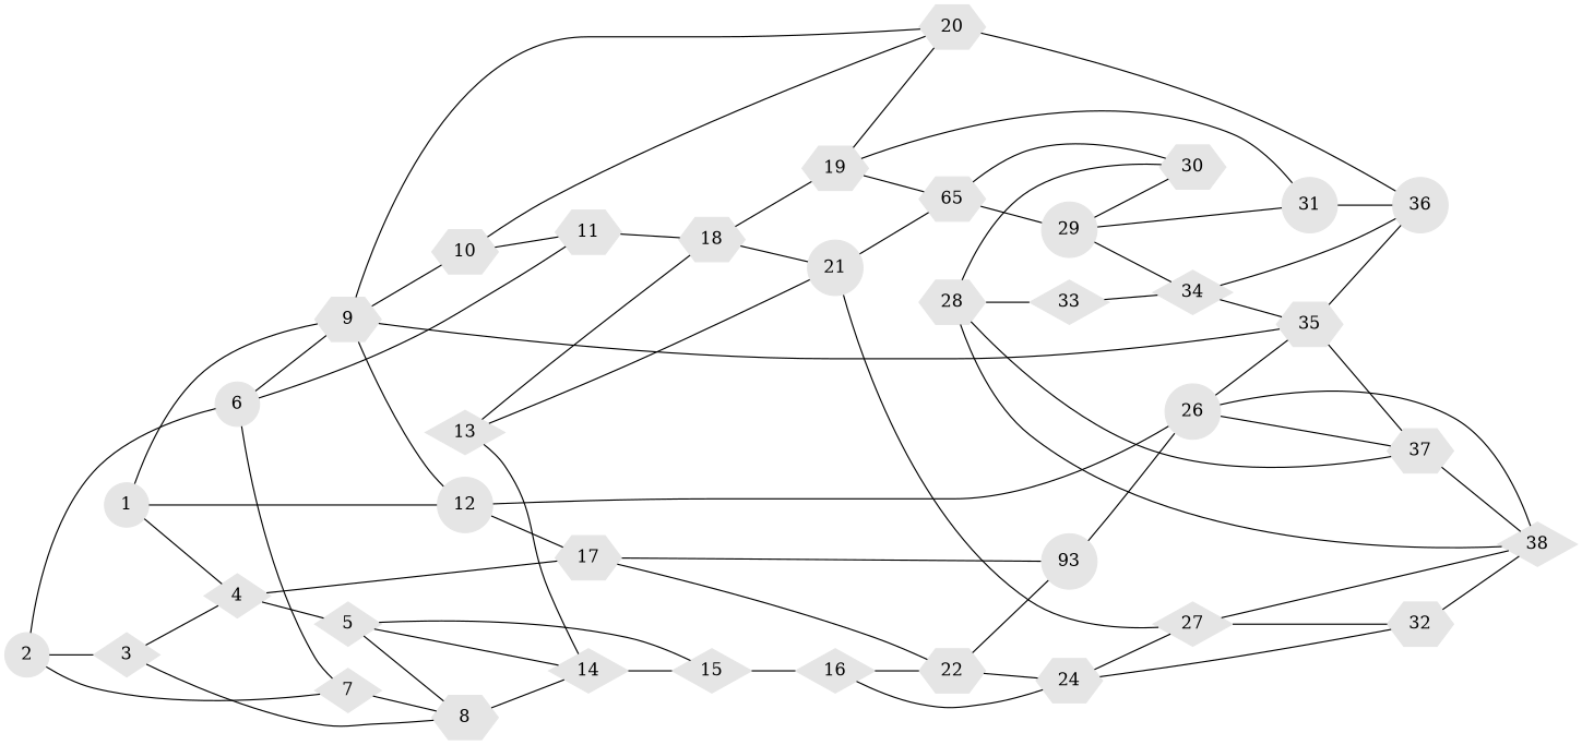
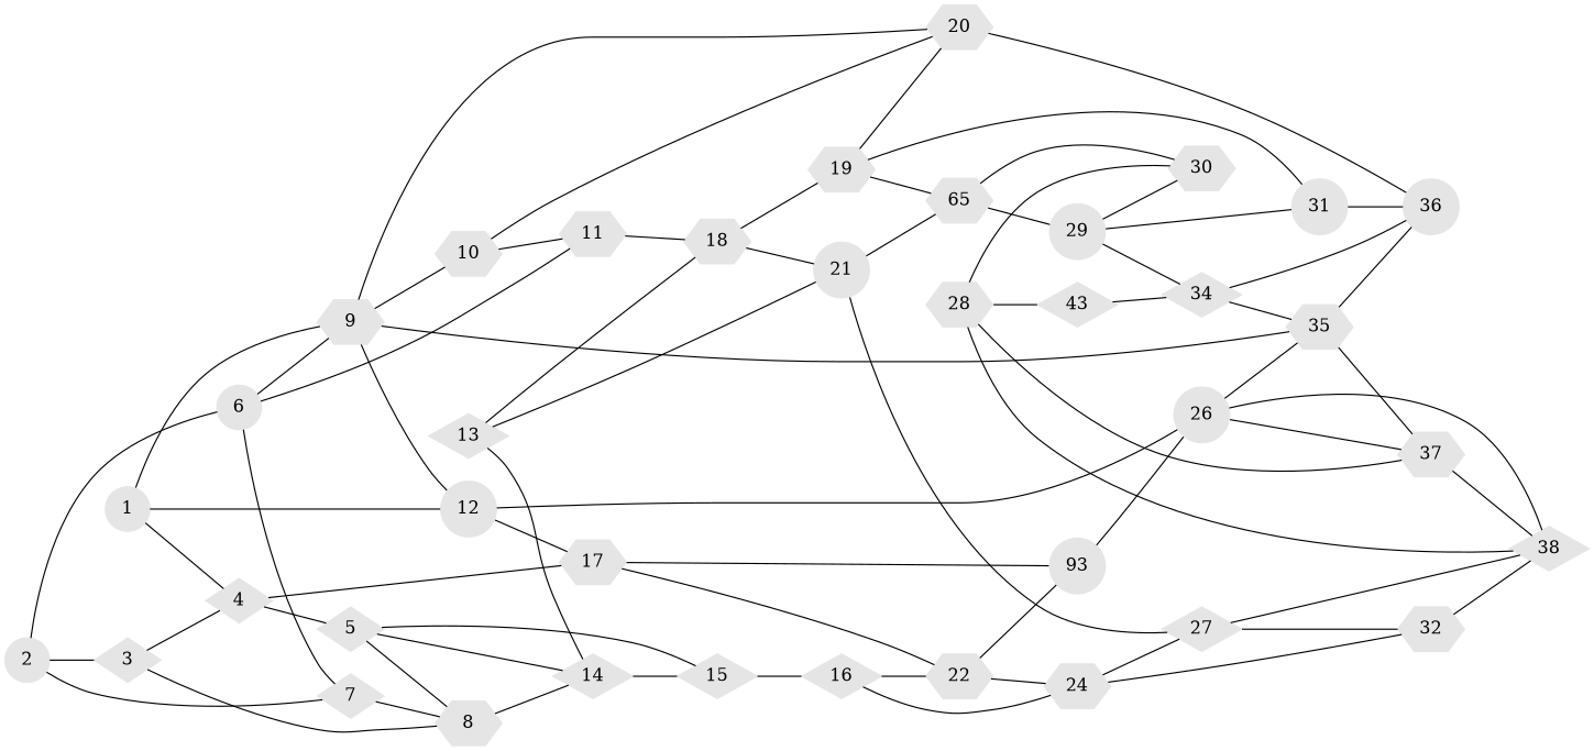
  graph {
    rankdir=LR
    node [color=gray90 shape=hexagon style=filled]
    edge [weight=1.0]
    1 [shape=circle]
    4 [shape=diamond]
    9
    12 [shape=circle]
    5 [shape=diamond]
    17
    10
    20
    35
    26 [shape=circle]
    2 [shape=circle]
    3 [shape=diamond]
    6 [shape=circle]
    7 [shape=diamond]
    8
    11
    14 [shape=diamond]
    15 [shape=diamond]
    22
    n20 [label=93 shape=circle]
    16 [shape=diamond]
    18
    36 [shape=circle]
    37
    21 [shape=circle]
    19
    38 [shape=diamond]
    13 [shape=diamond]
    n29 [label=65]
    27 [shape=diamond]
    24
    32
    31 [shape=circle]
    29 [shape=circle]
    30
    34 [shape=diamond]
    28
-   33 [shape=diamond]
+   33 [shape=diamond label=43]
    1 -- 4
    1 -- 9
    1 -- 12
    4 -- 5
    4 -- 17
    9 -- 12
    9 -- 10 [weight=2.0]
    9 -- 20
    9 -- 35
    12 -- 17 [weight=2.0]
    12 -- 26
    5 -- 8
    5 -- 14
    5 -- 15
    17 -- 22
    17 -- n20
    10 -- 20
    10 -- 11
    20 -- 36
    35 -- 36
    35 -- 37
    26 -- 35
    26 -- 37
    26 -- 38
    2 -- 3 [weight=2.0]
    2 -- 6
    2 -- 7
    3 -- 4
    3 -- 8
    6 -- 9
    6 -- 7
    6 -- 11
    7 -- 8
    8 -- 14
    11 -- 18
    14 -- 15
    15 -- 16 [weight=2.0]
    22 -- n20
    22 -- 24
    n20 -- 26
    16 -- 22
    16 -- 24
    18 -- 21
    18 -- 19
    37 -- 38
    21 -- n29
    21 -- 27
    19 -- 20
    19 -- n29
    19 -- 31
    13 -- 14 [weight=2.0]
    13 -- 18
    13 -- 21
    n29 -- 29
    n29 -- 30
    27 -- 38
    27 -- 32
    24 -- 27
    24 -- 32
    32 -- 38 [weight=2.0]
    31 -- 36 [weight=2.0]
    29 -- 31
    29 -- 30
    29 -- 34
    34 -- 35
    34 -- 36
    28 -- 37
    28 -- 38
    28 -- 30
    28 -- 33
    33 -- 34 [weight=2.0]
  }
